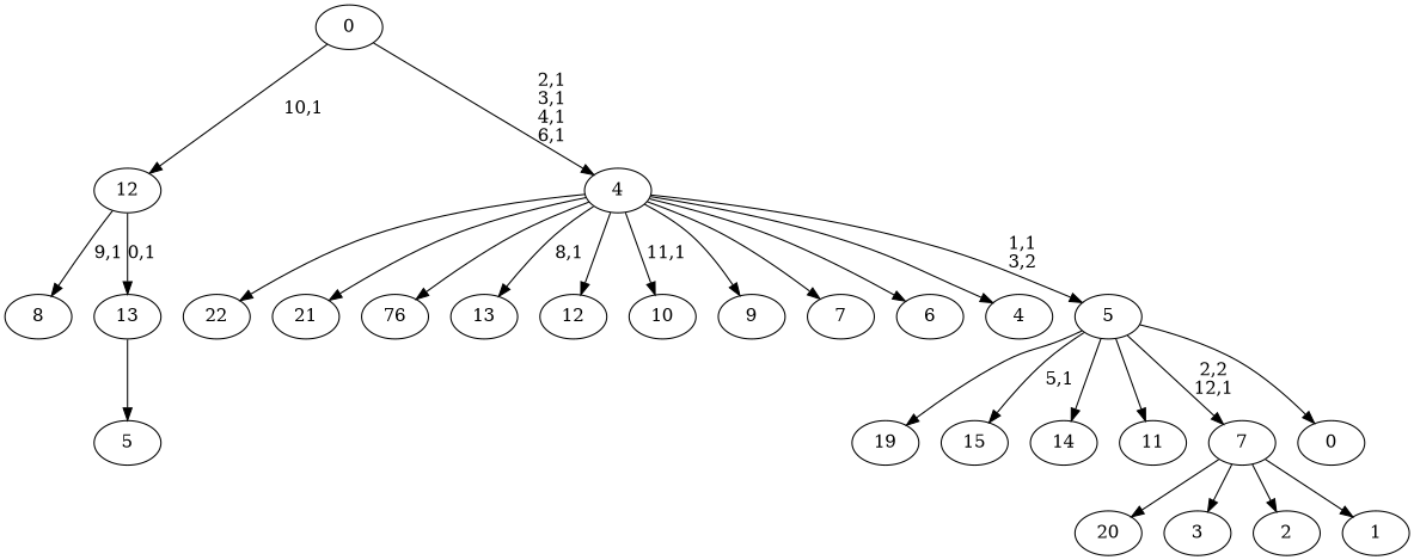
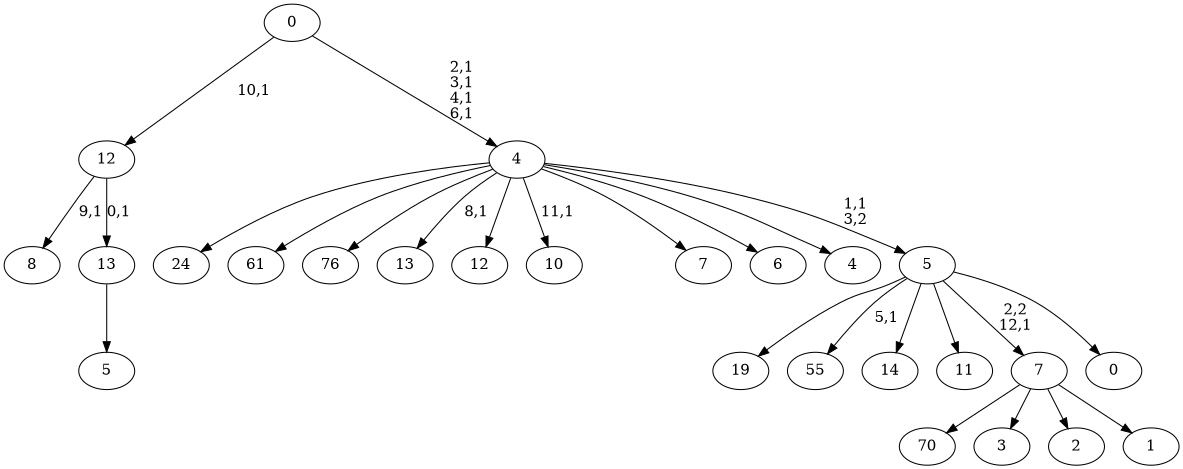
  digraph {
-   n1 [label=22]
-   n2 [label=21]
-   n3 [label=20]
+   n1 [label=24]
+   n2 [label=61]
+   n3 [label=70]
    n4 [label=19]
    n5 [label=76]
-   n6 [label=15]
+   n6 [label=55]
    n7 [label=14]
    n8 [label=13]
    n9 [label=12]
    n10 [label=11]
    n11 [label=10]
-   n12 [label=9]
    n13 [label=8]
    n14 [label=7]
    n15 [label=6]
    n16 [label=5]
    13
    12
    n19 [label=4]
    n20 [label=3]
    n21 [label=2]
    n22 [label=1]
    7
    n24 [label=0]
    5
    4
    0
    13 -> n16
    12 -> n13 [label="9,1"]
    12 -> 13 [label="0,1"]
    7 -> n3
    7 -> n20
    7 -> n21
    7 -> n22
    5 -> n4
    5 -> n6 [label="5,1"]
    5 -> n7
    5 -> n10
    5 -> 7 [label="2,2\n12,1"]
    5 -> n24
    4 -> n1
    4 -> n2
    4 -> n5
    4 -> n8 [label="8,1"]
    4 -> n9
    4 -> n11 [label="11,1"]
-   4 -> n12
    4 -> n14
    4 -> n15
    4 -> n19
    4 -> 5 [label="1,1\n3,2"]
    0 -> 12 [label="10,1"]
    0 -> 4 [label="2,1\n3,1\n4,1\n6,1"]
  }
